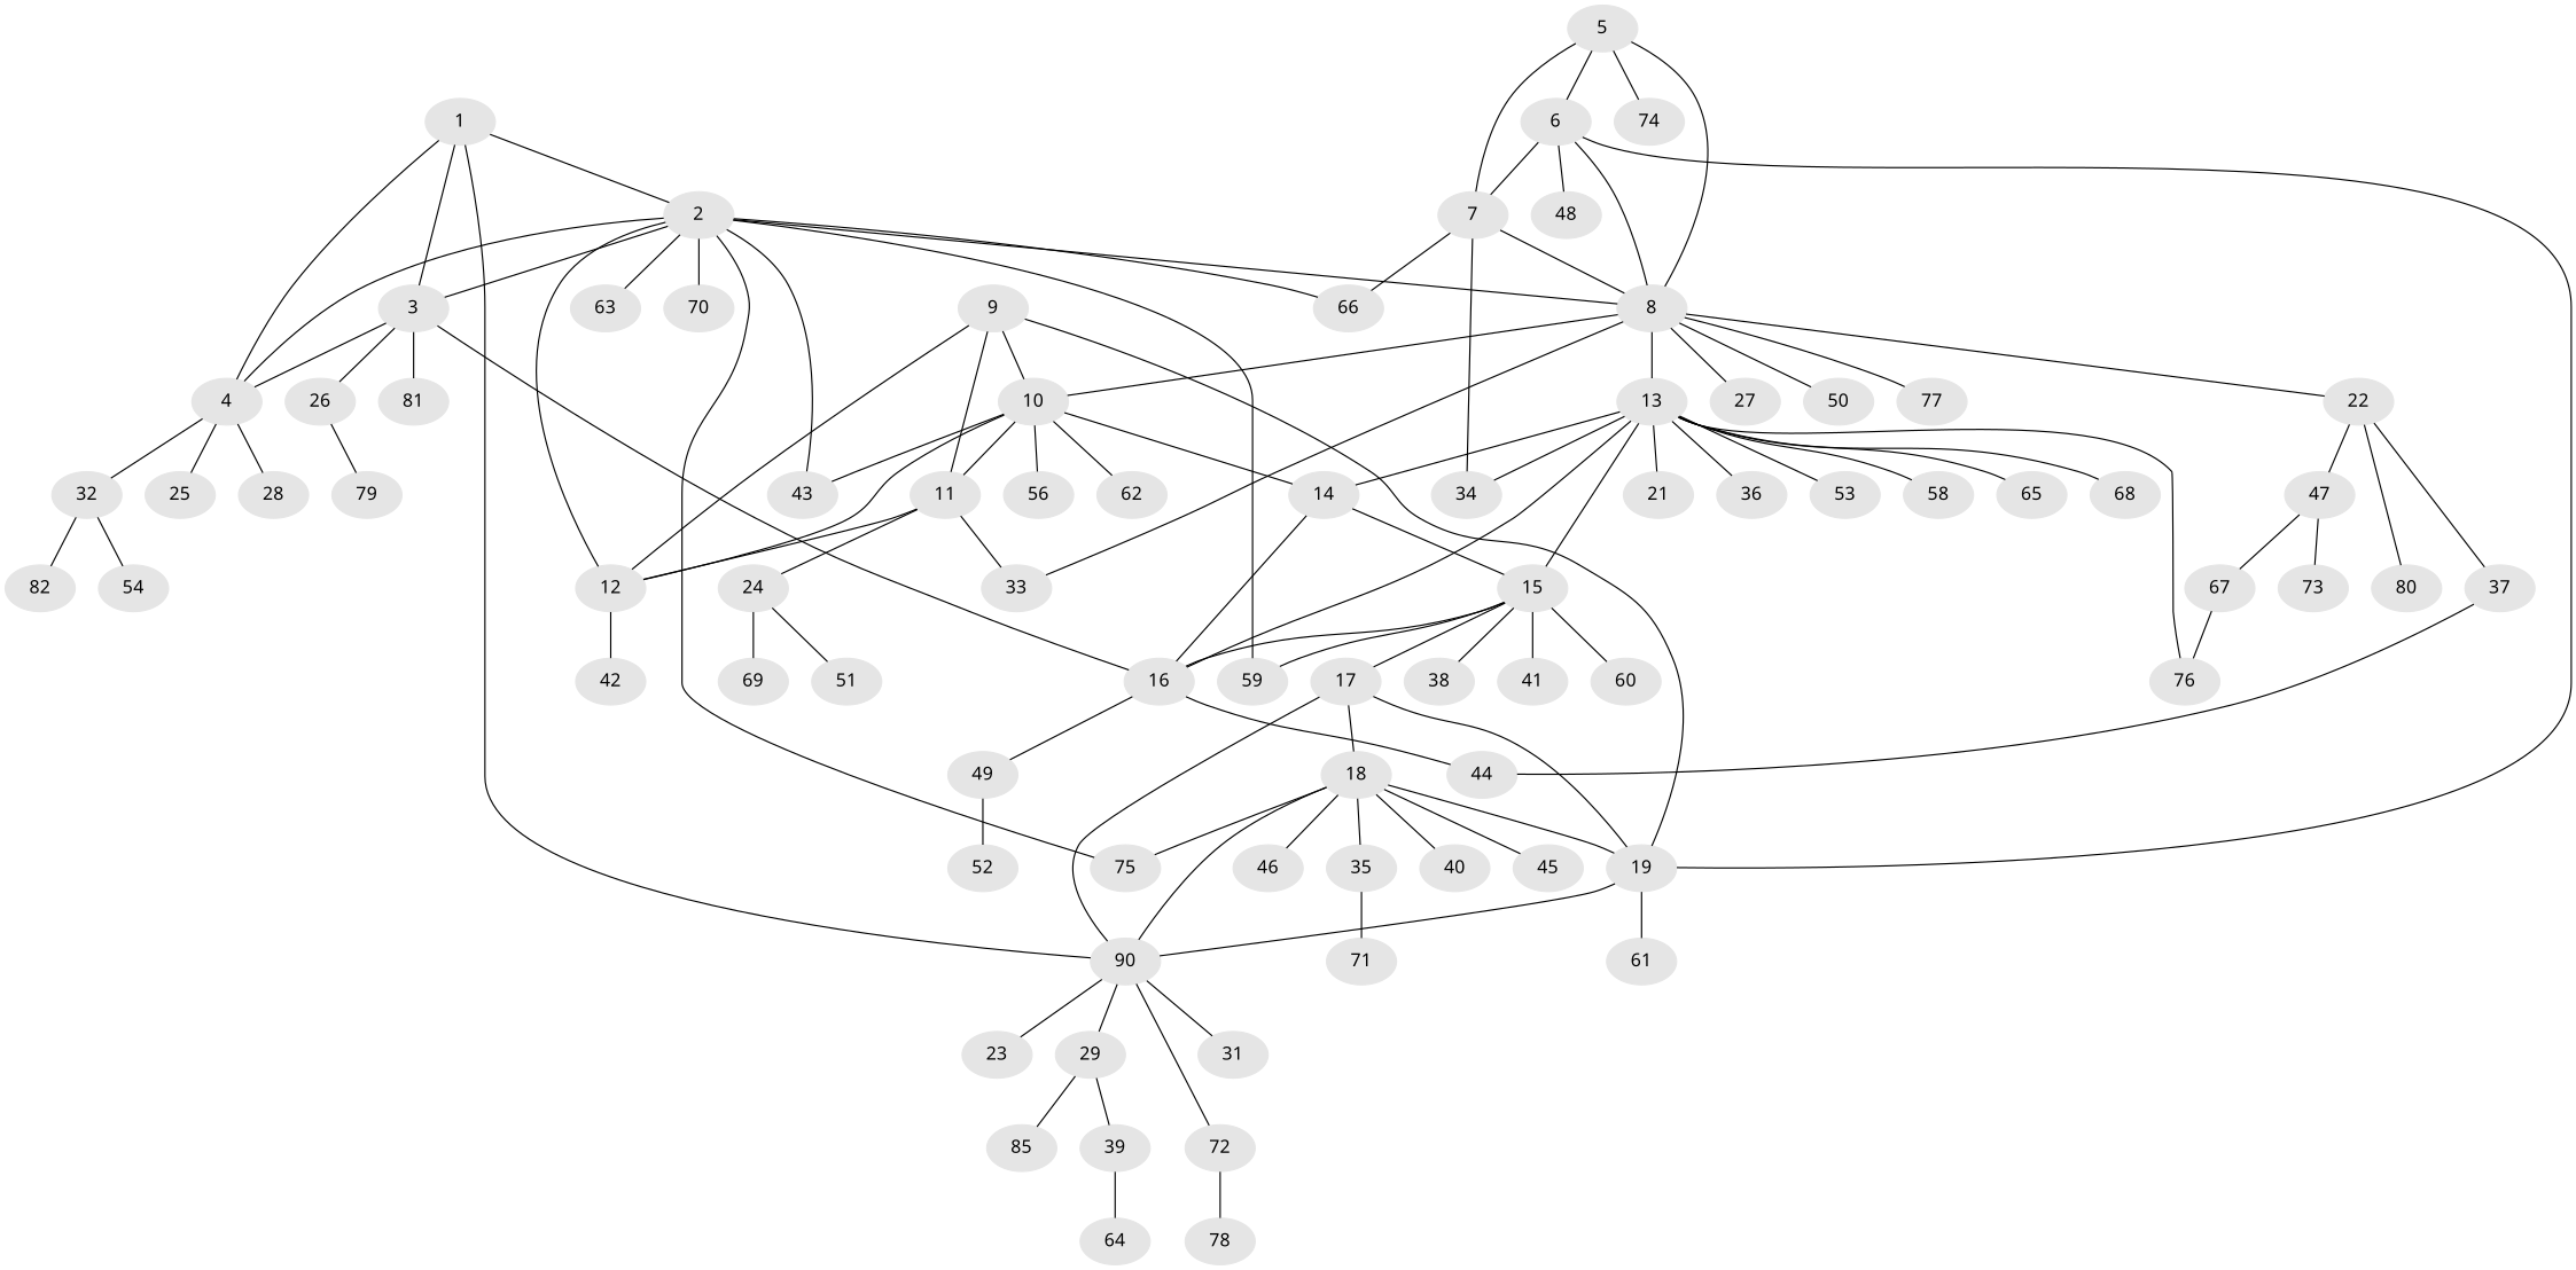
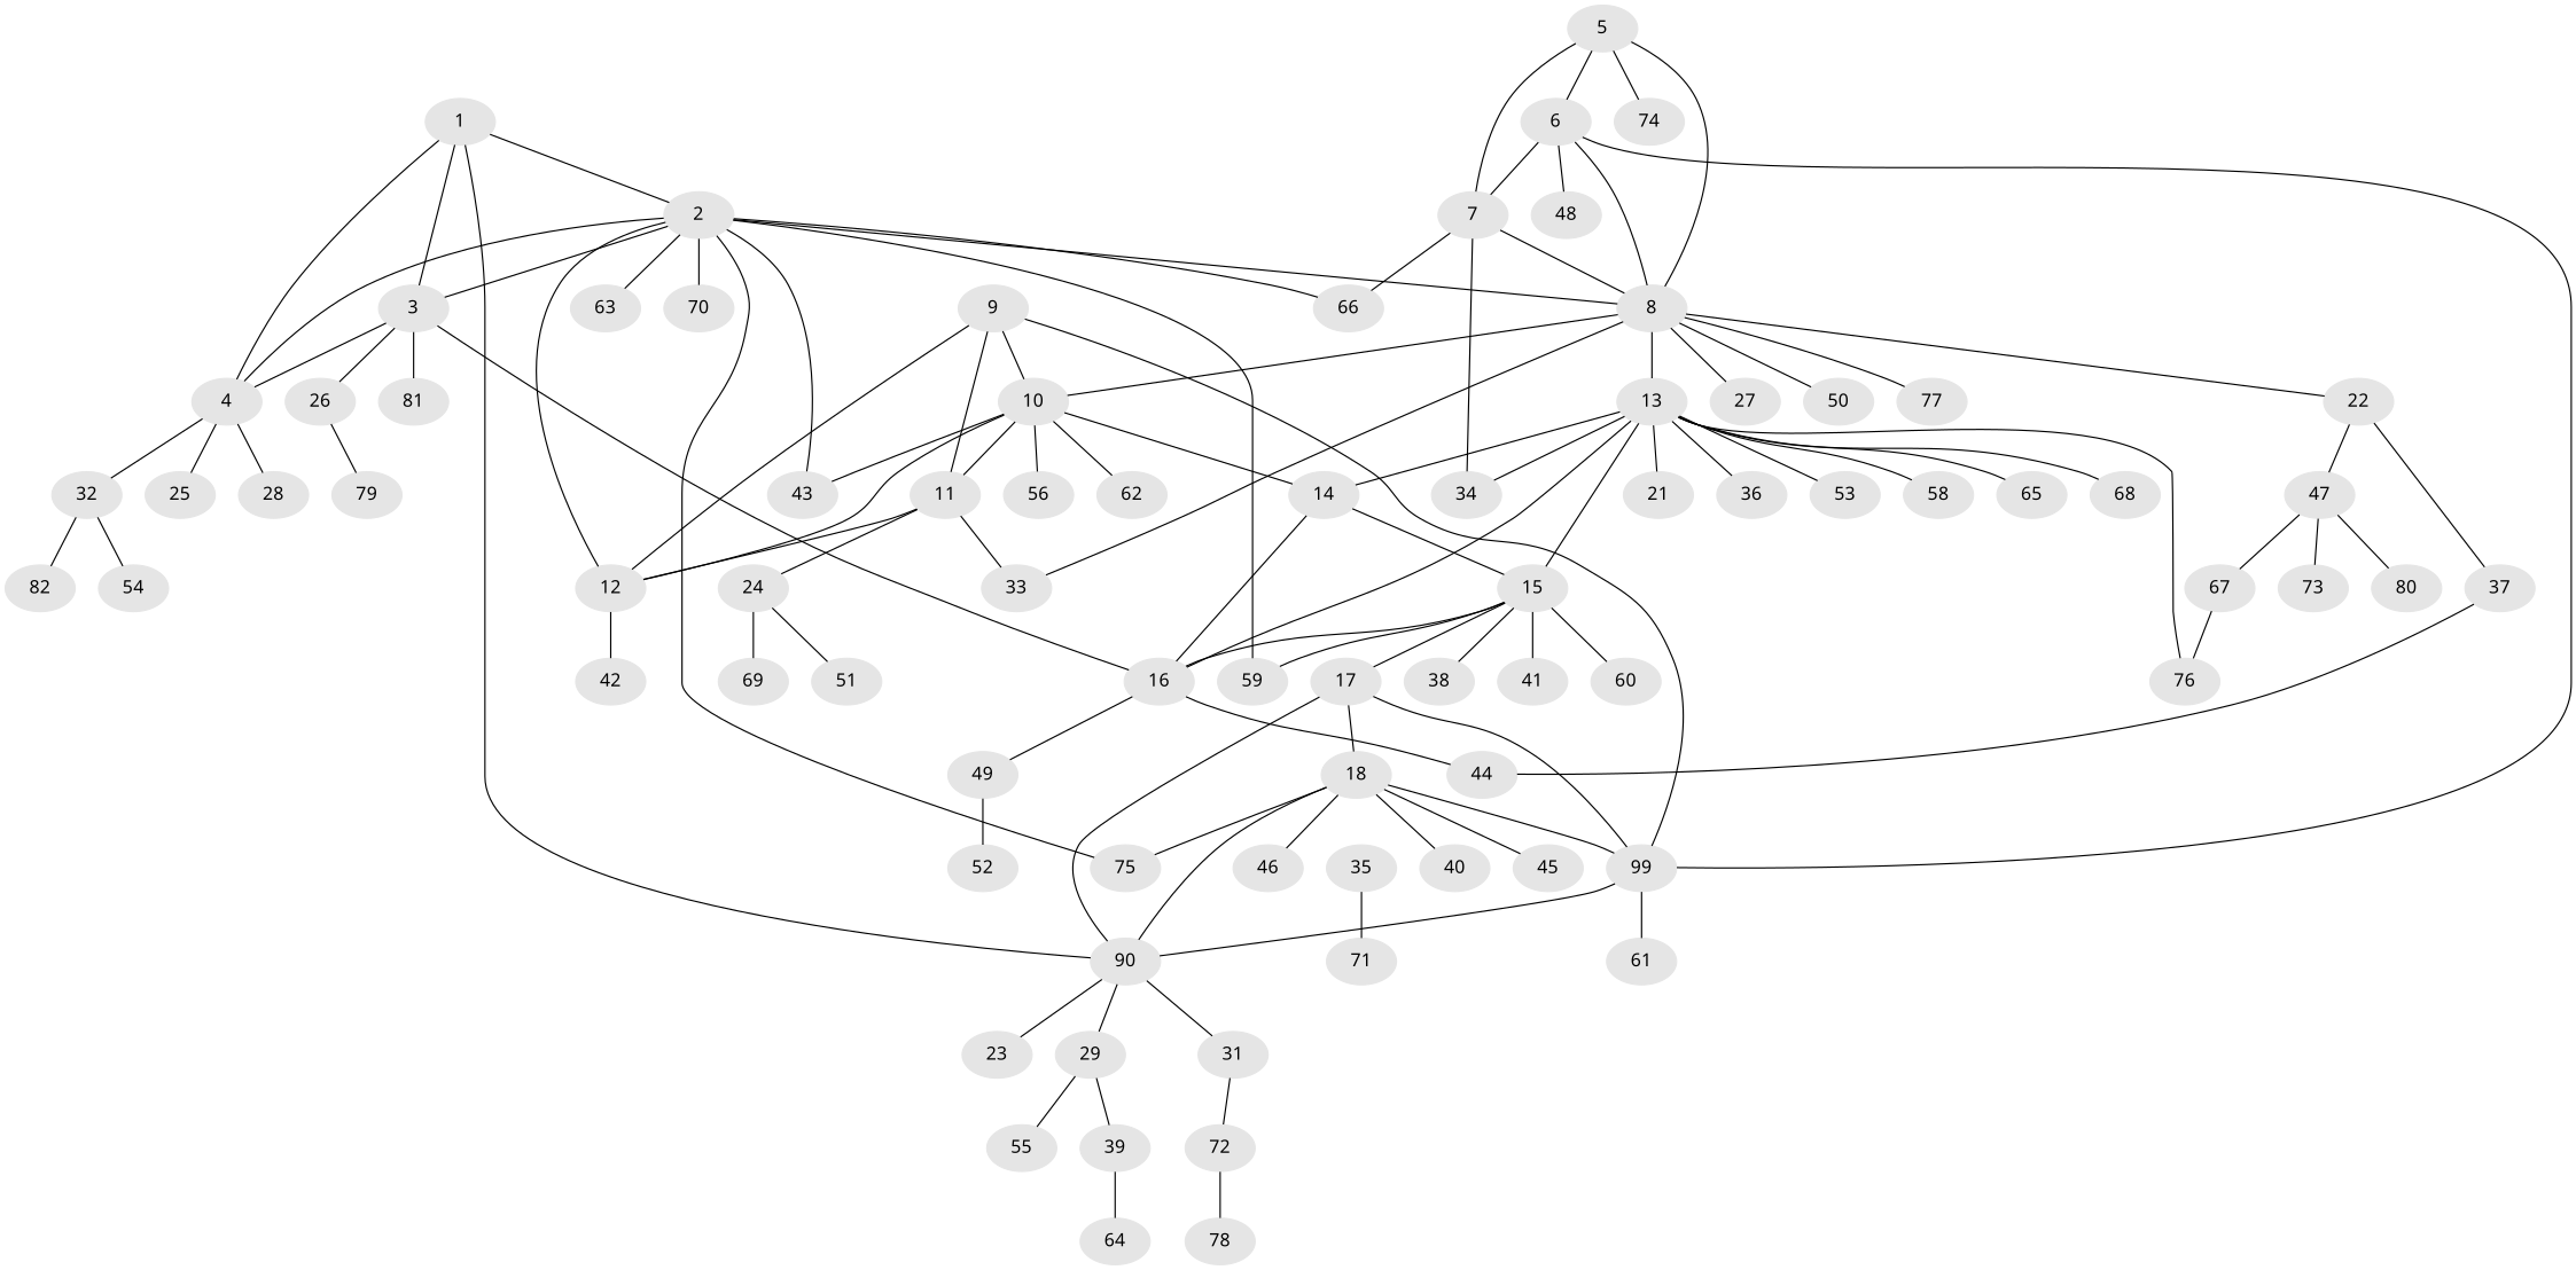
  graph {
    fontname="Noto Sans"
    node [color=gray90 fontname="Noto Sans" style=filled]
    edge [fontname="Noto Sans"]
    1
    2
    3
    4
    n5 [label=90]
    8
    12
    43
    59
    63
    66
    70
    75
    16
    26
    81
    25
    28
    32
    23
    29
    31
    72
    10
    13
    22
    27
    33
    50
    77
    42
    44
    49
    79
    54
    82
    5
    6
    7
    74
-   19
+   19 [label=99]
    48
    34
    61
    11
    14
    56
    62
    15
    21
    36
    53
    58
    65
    68
    76
    37
    47
    9
    24
    51
    69
    17
    38
    41
    60
    18
    52
    35
    40
    45
    46
    71
    39
-   55 [label=85]
+   55
    78
    67
    73
    80
    64
    1 -- 2
    1 -- 3
    1 -- 4
    1 -- n5
    2 -- 3
    2 -- 4
    2 -- 8
    2 -- 12
    2 -- 43
    2 -- 59
    2 -- 63
    2 -- 66
    2 -- 70
    2 -- 75
    3 -- 4
    3 -- 16
    3 -- 26
    3 -- 81
    4 -- 25
    4 -- 28
    4 -- 32
    n5 -- 23
    n5 -- 29
    n5 -- 31
-   n5 -- 72
+   31 -- 72
    8 -- 10
    8 -- 13
    8 -- 22
    8 -- 27
    8 -- 33
    8 -- 50
    8 -- 77
    12 -- 42
    16 -- 44
    16 -- 49
    26 -- 79
    32 -- 54
    32 -- 82
    29 -- 39
    29 -- 55
    72 -- 78
    10 -- 12
    10 -- 43
    10 -- 11
    10 -- 14
    10 -- 56
    10 -- 62
    13 -- 16
    13 -- 34
    13 -- 14
    13 -- 15
    13 -- 21
    13 -- 36
    13 -- 53
    13 -- 58
    13 -- 65
    13 -- 68
    13 -- 76
    22 -- 37
    22 -- 47
    49 -- 52
    5 -- 8
    5 -- 6
    5 -- 7
    5 -- 74
    6 -- 8
    6 -- 7
    6 -- 19
    6 -- 48
    7 -- 8
    7 -- 66
    7 -- 34
    19 -- n5
    19 -- 61
    11 -- 12
    11 -- 33
    11 -- 24
    14 -- 16
    14 -- 15
    15 -- 59
    15 -- 16
    15 -- 17
    15 -- 38
    15 -- 41
    15 -- 60
    37 -- 44
    47 -- 67
    47 -- 73
-   22 -- 80
+   47 -- 80
    9 -- 12
    9 -- 10
    9 -- 19
    9 -- 11
    24 -- 51
    24 -- 69
    17 -- n5
    17 -- 19
    17 -- 18
    18 -- n5
    18 -- 75
    18 -- 19
-   18 -- 35
    18 -- 40
    18 -- 45
    18 -- 46
    35 -- 71
    39 -- 64
    67 -- 76
  }
